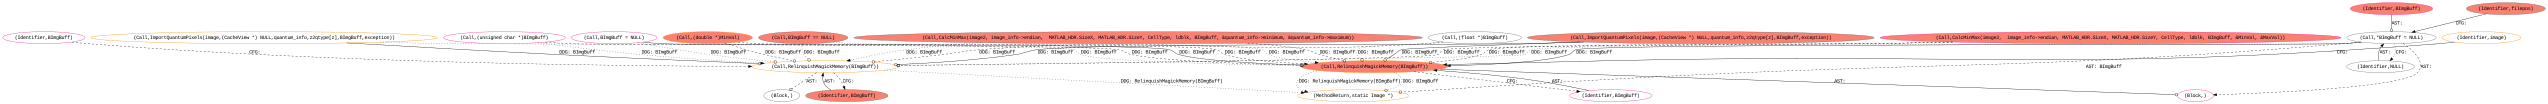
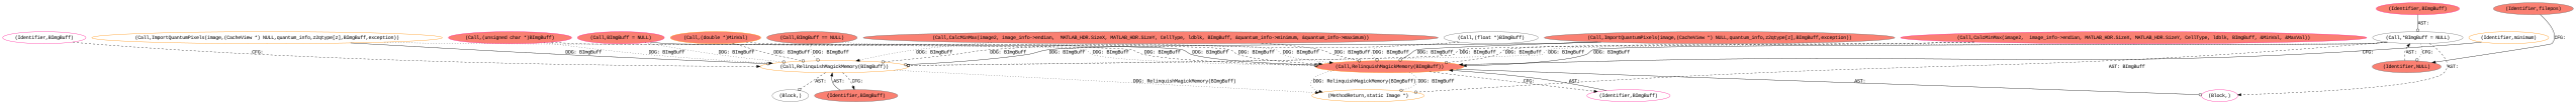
  digraph {
    fontname="Liberation Mono"
    node [color=gray40 fillcolor=white fontname="Liberation Mono" style=filled]
    edge [arrowhead=odot fontname="Liberation Mono" style=dashed]
    n1 [label="(Call,*BImgBuff = NULL)"]
    n2 [color=darkorange label="(Call,RelinquishMagickMemory(BImgBuff))"]
    n3 [color=darkorange fillcolor=salmon label="(Call,RelinquishMagickMemory(BImgBuff))"]
-   n4 [label="(Identifier,NULL)"]
+   n4 [fillcolor=salmon label="(Identifier,NULL)"]
    n5 [color=deeppink label="(Block,)"]
    n6 [color=darkorange label="(MethodReturn,static Image *)"]
    n7 [label="(Block,)"]
    n8 [fillcolor=salmon label="(Identifier,BImgBuff)"]
    n9 [color=deeppink label="(Identifier,BImgBuff)"]
    n10 [color=darkorange label="(Call,ImportQuantumPixels(image,(CacheView *) NULL,quantum_info,z2qtype[z],BImgBuff,exception))"]
-   n11 [color=darkorange label="(Identifier,image)"]
+   n11 [color=darkorange label="(Identifier,minimum)"]
    n12 [fillcolor=salmon label="(Call,CalcMinMax(image2, image_info->endian,  MATLAB_HDR.SizeX, MATLAB_HDR.SizeY, CellType, ldblk, BImgBuff, &quantum_info->minimum, &quantum_info->maximum))"]
    n13 [fillcolor=salmon label="(Call,ImportQuantumPixels(image,(CacheView *) NULL,quantum_info,z2qtype[z],BImgBuff,exception))"]
    n14 [color=deeppink label="(Identifier,BImgBuff)"]
    n15 [color=deeppink fillcolor=salmon label="(Identifier,BImgBuff)"]
    n16 [fillcolor=salmon label="(Call,BImgBuff == NULL)"]
-   n17 [color=deeppink label="(Call,(unsigned char *)BImgBuff)"]
+   n17 [color=deeppink fillcolor=salmon label="(Call,(unsigned char *)BImgBuff)"]
    n18 [color=darkorange fillcolor=salmon label="(Call,(double *)MinVal)"]
    n19 [fillcolor=salmon label="(Identifier,filepos)"]
    n20 [label="(Call,(float *)BImgBuff)"]
-   n21 [color=deeppink label="(Call,BImgBuff = NULL)"]
+   n21 [color=deeppink fillcolor=salmon label="(Call,BImgBuff = NULL)"]
    n22 [color=deeppink fillcolor=salmon label="(Call,CalcMinMax(image2,  image_info->endian, MATLAB_HDR.SizeX, MATLAB_HDR.SizeY, CellType, ldblk, BImgBuff, &MinVal, &MaxVal))"]
    n1 -> n2 [label="DDG: BImgBuff" style=dotted]
    n1 -> n3 [arrowhead=normal label="DDG: BImgBuff" style=solid]
-   n1 -> n4 [arrowhead=normal label="CFG: " style=dotted]
+   n1 -> n4 [label="CFG: " style=dotted]
    n1 -> n5 [arrowhead=normal label="AST: "]
    n1 -> n6 [label="AST: BImgBuff"]
    n2 -> n6 [arrowhead=normal label="DDG: RelinquishMagickMemory(BImgBuff)" style=dotted]
    n2 -> n7 [label="AST: "]
    n2 -> n8 [arrowhead=normal label="CFG: "]
    n3 -> n5 [label="AST: " style=solid]
    n3 -> n6 [arrowhead=normal label="DDG: RelinquishMagickMemory(BImgBuff)" style=dotted]
    n3 -> n6 [label="DDG: BImgBuff" style=dotted]
    n3 -> n9 [arrowhead=normal label="CFG: "]
-   n4 -> n1 [arrowhead=normal label="AST: " style=solid]
+   n4 -> n1 [arrowhead=normal label="AST: "]
    n8 -> n2 [arrowhead=normal label="AST: " style=solid]
    n9 -> n3 [arrowhead=normal label="AST: " style=solid]
    n10 -> n2 [label="DDG: BImgBuff" style=solid]
    n10 -> n3 [label="DDG: BImgBuff" style=dotted]
    n11 -> n3 [arrowhead=normal label="CFG: " style=solid]
    n12 -> n2 [arrowhead=normal label="DDG: BImgBuff" style=dotted]
    n12 -> n3 [label="DDG: BImgBuff"]
    n13 -> n2 [label="DDG: BImgBuff" style=solid]
    n13 -> n3 [label="DDG: BImgBuff" style=solid]
    n14 -> n2 [arrowhead=normal label="CFG: "]
    n15 -> n1 [label="AST: " style=solid]
    n16 -> n2 [label="DDG: BImgBuff" style=dotted]
    n16 -> n3 [arrowhead=normal label="DDG: BImgBuff" style=dotted]
    n17 -> n2 [arrowhead=normal label="DDG: BImgBuff" style=dotted]
    n17 -> n3 [label="DDG: BImgBuff"]
    n18 -> n2 [label="DDG: BImgBuff"]
    n18 -> n3 [arrowhead=normal label="DDG: BImgBuff"]
-   n19 -> n1 [arrowhead=normal label="CFG: " style=solid]
+   n19 -> n4 [arrowhead=normal label="CFG: " style=solid]
    n20 -> n2 [label="DDG: BImgBuff"]
    n20 -> n3 [label="DDG: BImgBuff" style=dotted]
    n21 -> n2 [label="DDG: BImgBuff" style=dotted]
    n21 -> n3 [label="DDG: BImgBuff" style=solid]
    n22 -> n2 [label="DDG: BImgBuff"]
    n22 -> n3 [label="DDG: BImgBuff"]
  }
